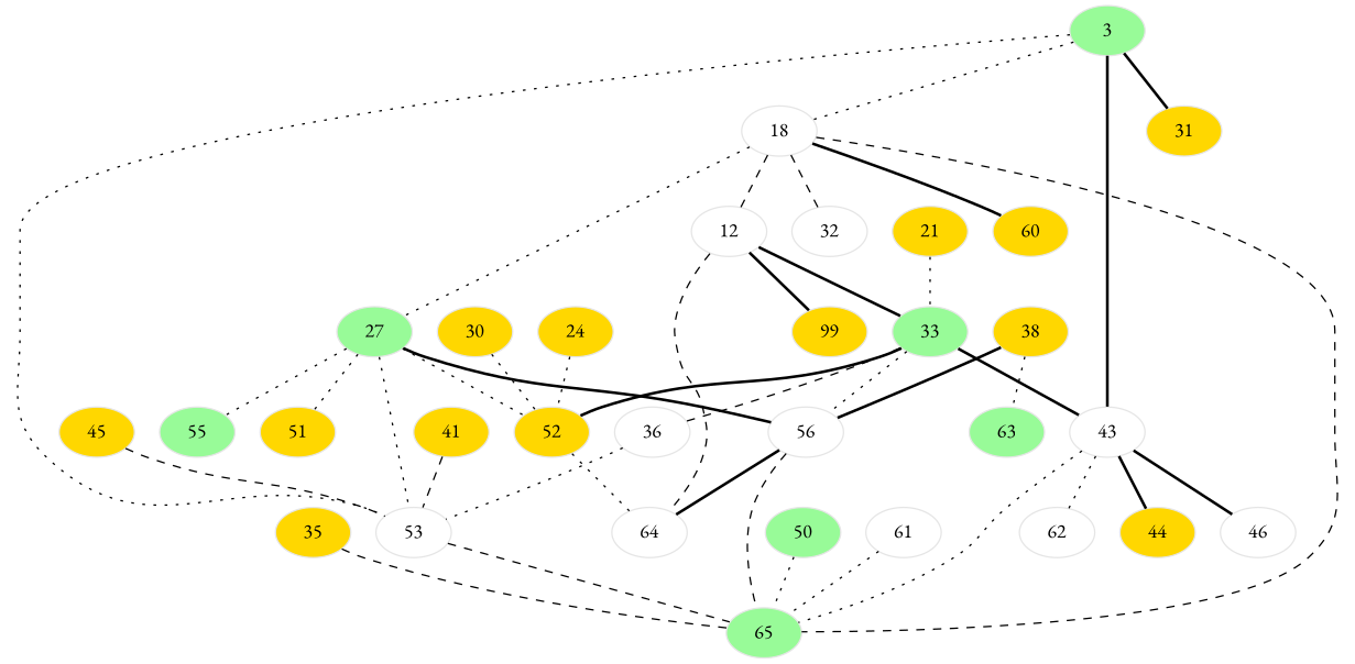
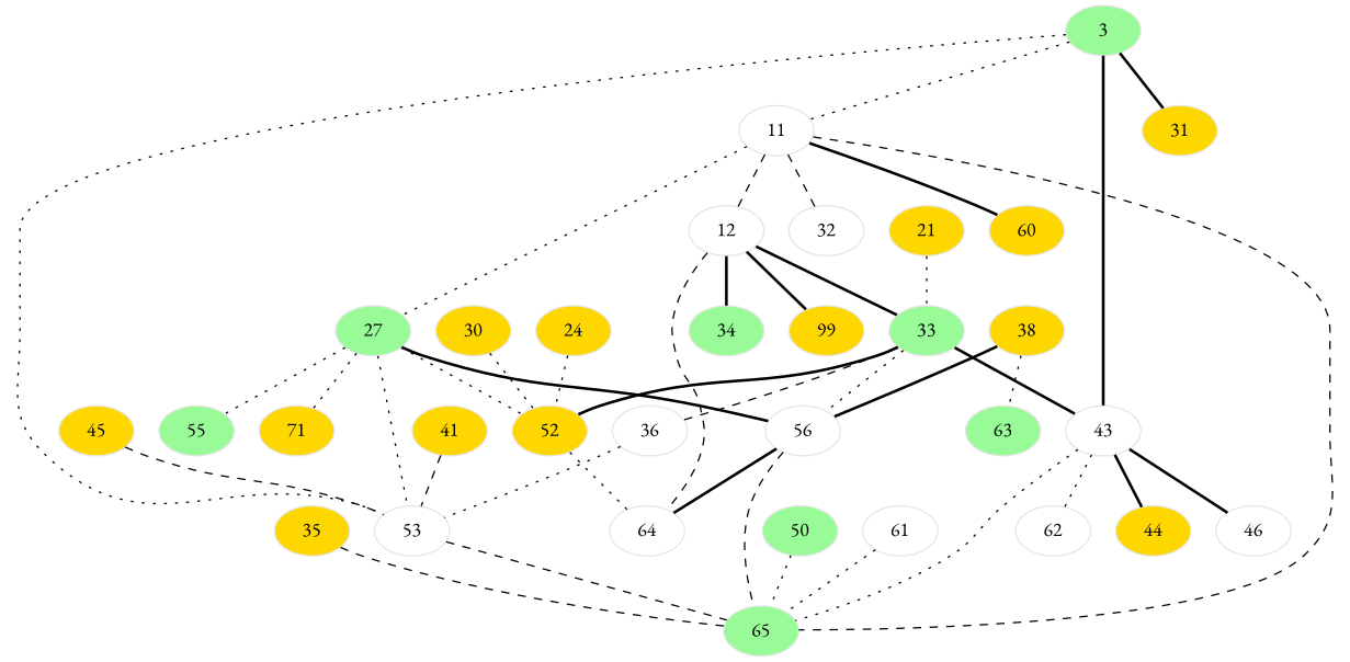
  graph {
    fontname="EB Garamond"
    node [color=gray90 fillcolor=gold fontname="EB Garamond" style=filled]
    edge [fontname="EB Garamond" style=dotted]
    3 [fillcolor=palegreen super="+2"]
-   11 [fillcolor=white super="+10" label=18]
+   11 [fillcolor=white super="+10"]
    31
    43 [fillcolor=white super="+1+16+20"]
    53 [fillcolor=white super="+6"]
    12 [fillcolor=white]
    27 [fillcolor=palegreen super="+19+5"]
    32 [fillcolor=white]
    60 [super="+59"]
    65 [fillcolor=palegreen super="+54+15"]
    44
    46 [fillcolor=white]
    62 [fillcolor=white]
    33 [fillcolor=palegreen super="+9"]
+   34 [fillcolor=palegreen]
    n16 [label=99]
    64 [fillcolor=white super="+48+57"]
    52 [super="+29+7"]
-   51
+   51 [label=71]
    55 [fillcolor=palegreen]
    56 [fillcolor=white super="+26+14"]
    36 [fillcolor=white]
    21
    24
    30 [super="+18"]
    35
    38 [super="+23"]
    63 [fillcolor=palegreen]
    41
    45
    50 [fillcolor=palegreen]
    61 [fillcolor=white]
    3 -- 11
    3 -- 31 [style=bold]
    3 -- 43 [style=bold weight=2]
    3 -- 53
    11 -- 12 [style=dashed weight=2]
    11 -- 27 [weight=2]
    11 -- 32 [style=dashed]
    11 -- 60 [style=bold]
    11 -- 65 [style=dashed]
    43 -- 65
    43 -- 44 [style=bold]
    43 -- 46 [style=bold]
    43 -- 62
    53 -- 65 [style=dashed]
    12 -- 33 [style=bold]
+   12 -- 34 [style=bold]
    12 -- n16 [style=bold]
    12 -- 64 [style=dashed]
    27 -- 53 [weight=2]
    27 -- 52
    27 -- 51
    27 -- 55
    27 -- 56 [style=bold weight=2]
    33 -- 43 [style=bold]
    33 -- 52 [style=bold weight=2]
    33 -- 56
    33 -- 36 [style=dashed]
    52 -- 64
    56 -- 65 [style=dashed weight=2]
    56 -- 64 [style=bold]
    36 -- 53
    21 -- 33
    24 -- 52
    30 -- 52
    35 -- 65 [style=dashed]
    38 -- 56 [style=bold]
    38 -- 63
    41 -- 53 [style=dashed]
    45 -- 53 [style=dashed]
    50 -- 65
    61 -- 65
  }
